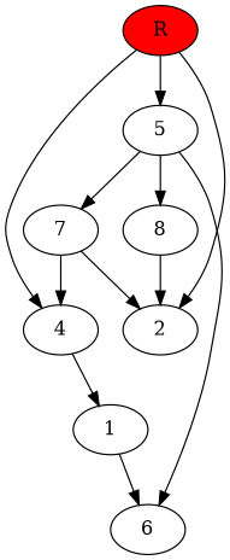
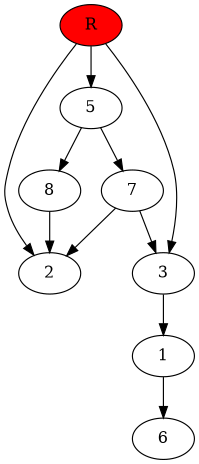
  digraph {
    1
    6
    7
    2
-   4
+   4 [label=3]
    5
    8
    R [fillcolor="#ff0000" style=filled]
    1 -> 6
    7 -> 2
    7 -> 4
    4 -> 1
-   5 -> 6
    5 -> 7
    5 -> 8
    8 -> 2
    R -> 2
    R -> 4
    R -> 5
  }
